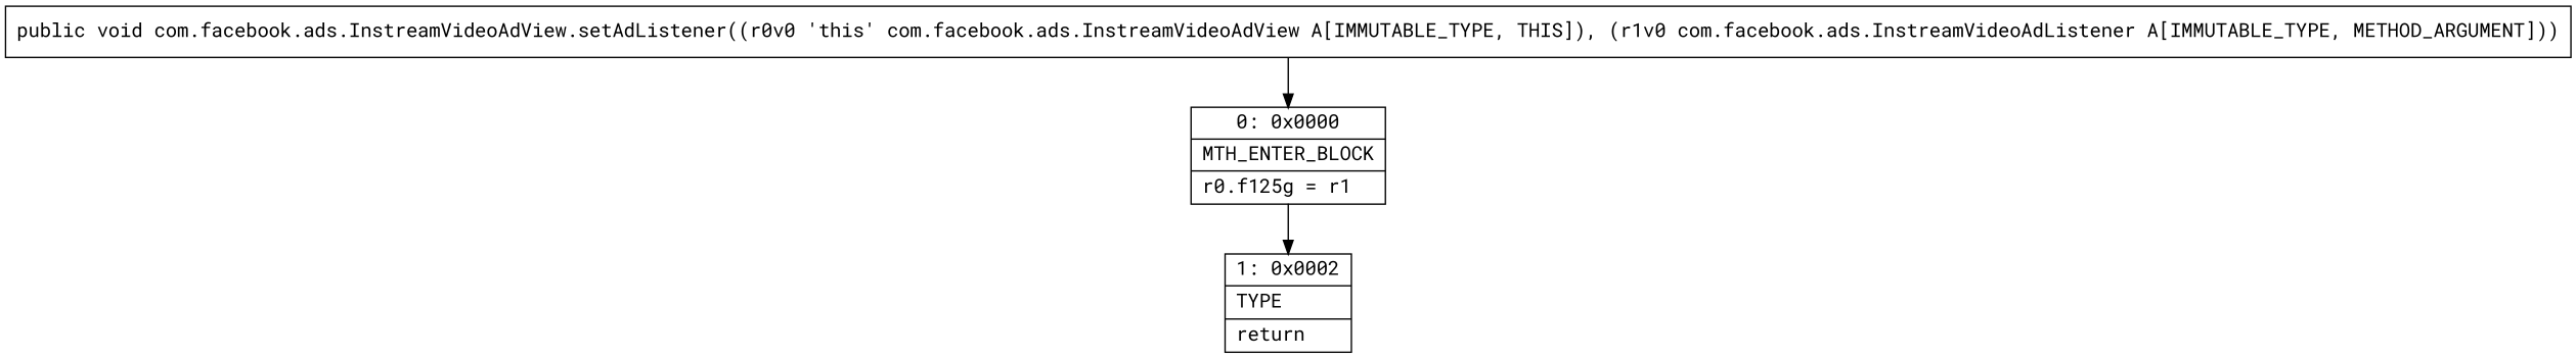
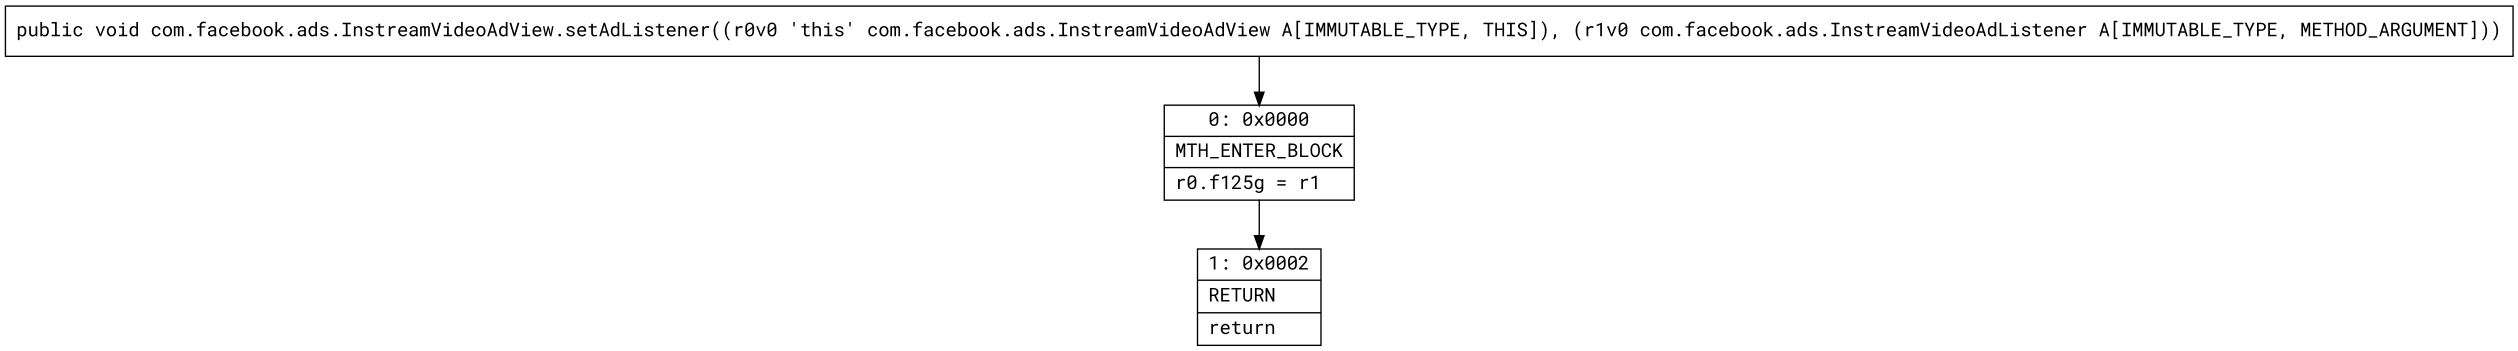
  digraph {
    fontname="Roboto Mono"
    node [shape=record fontname="Roboto Mono"]
    edge [fontname="Roboto Mono"]
    n1 [label="{0\:\ 0x0000|MTH_ENTER_BLOCK\l|r0.f125g = r1\l}"]
-   n2 [label="{1\:\ 0x0002|TYPE\l|return\l}"]
+   n2 [label="{1\:\ 0x0002|RETURN\l|return\l}"]
    n3 [label="{public void com.facebook.ads.InstreamVideoAdView.setAdListener((r0v0 'this' com.facebook.ads.InstreamVideoAdView A[IMMUTABLE_TYPE, THIS]), (r1v0 com.facebook.ads.InstreamVideoAdListener A[IMMUTABLE_TYPE, METHOD_ARGUMENT])) }"]
    n1 -> n2
    n3 -> n1
  }
